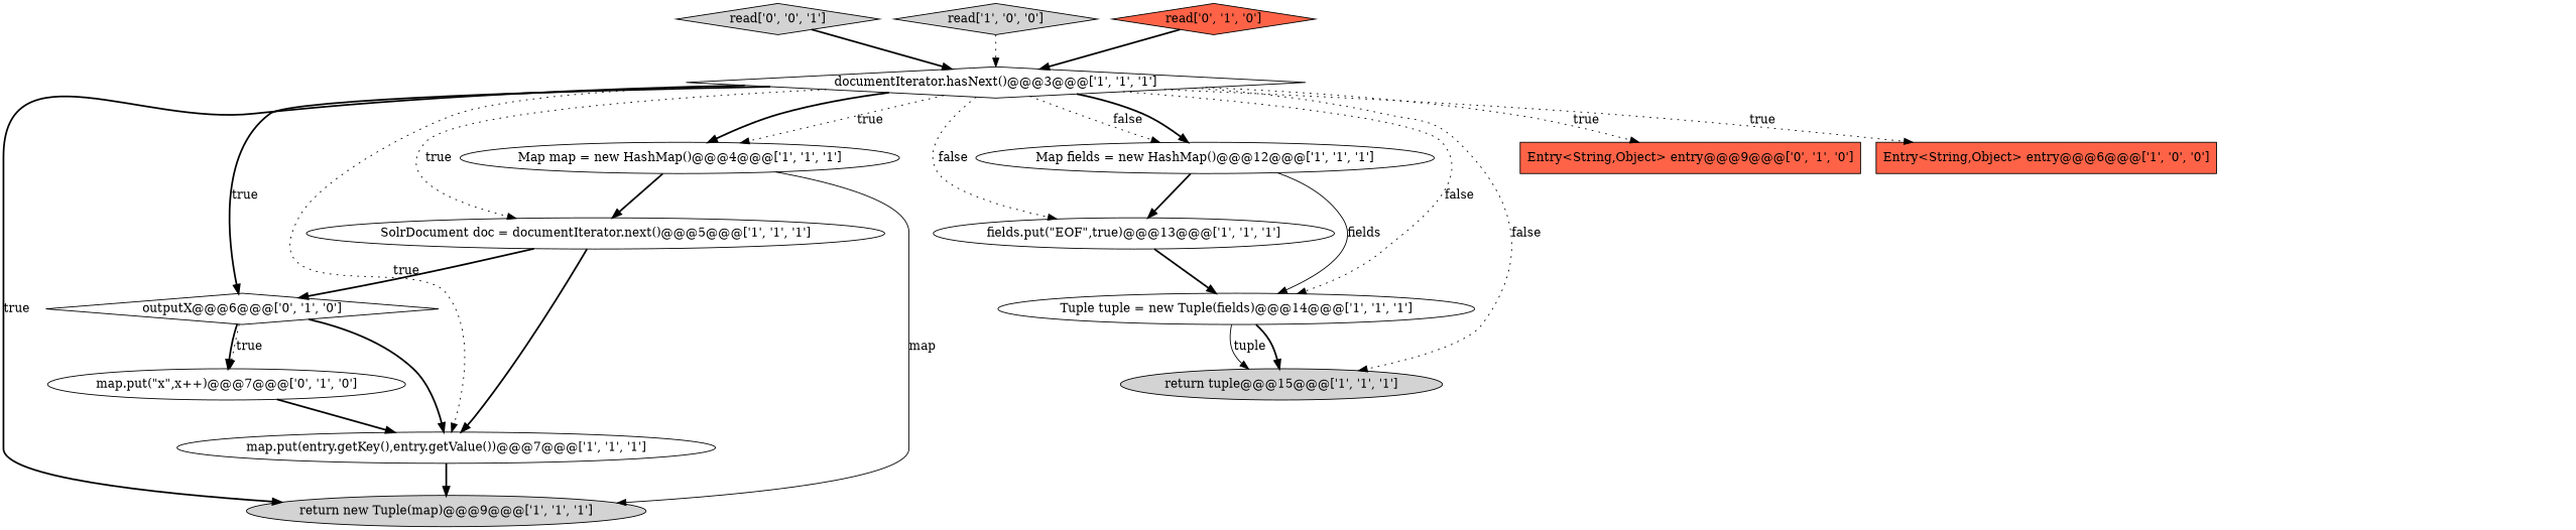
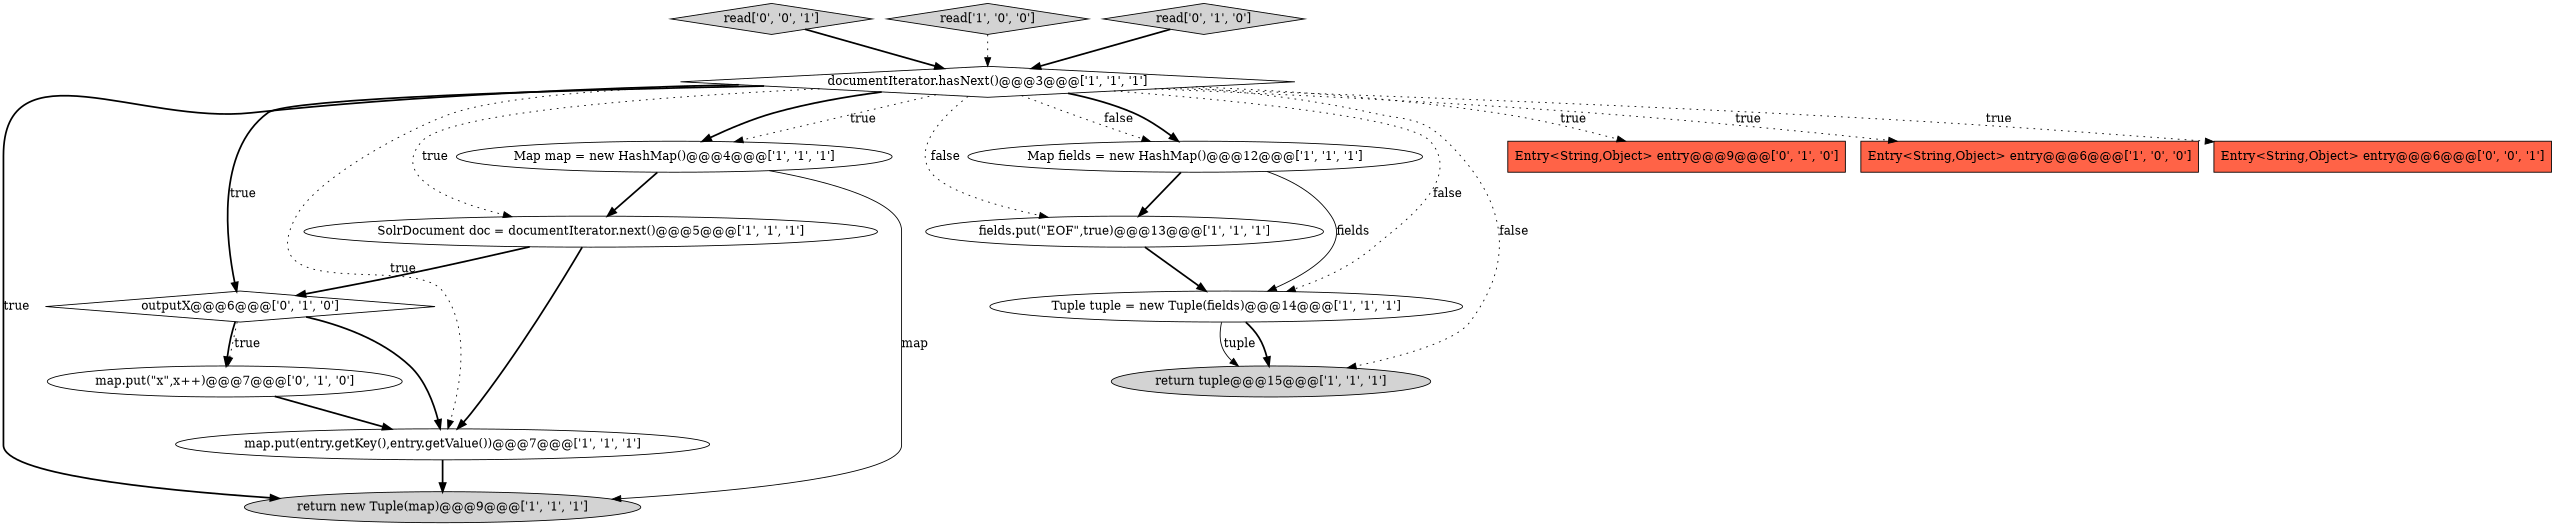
  digraph {
    node [fillcolor=white shape=ellipse style=filled]
    edge [style=bold]
    n1 [fillcolor=lightgray label="return new Tuple(map)@@@9@@@['1', '1', '1']"]
    n2 [label="documentIterator.hasNext()@@@3@@@['1', '1', '1']" shape=diamond]
    n3 [label="map.put(entry.getKey(),entry.getValue())@@@7@@@['1', '1', '1']"]
    n4 [fillcolor=lightgray label="return tuple@@@15@@@['1', '1', '1']"]
    n5 [label="outputX@@@6@@@['0', '1', '0']" shape=diamond]
    n6 [label="Map fields = new HashMap()@@@12@@@['1', '1', '1']"]
    n7 [label="SolrDocument doc = documentIterator.next()@@@5@@@['1', '1', '1']"]
    n8 [label="Map map = new HashMap()@@@4@@@['1', '1', '1']"]
    n9 [label="Tuple tuple = new Tuple(fields)@@@14@@@['1', '1', '1']"]
    n10 [fillcolor=tomato label="Entry<String,Object> entry@@@9@@@['0', '1', '0']" shape=box]
    n11 [label="fields.put(\"EOF\",true)@@@13@@@['1', '1', '1']"]
    n12 [fillcolor=tomato label="Entry<String,Object> entry@@@6@@@['1', '0', '0']" shape=box]
+   n13 [fillcolor=tomato label="Entry<String,Object> entry@@@6@@@['0', '0', '1']" shape=box]
    n14 [label="map.put(\"x\",x++)@@@7@@@['0', '1', '0']"]
    n15 [fillcolor=lightgray label="read['0', '0', '1']" shape=diamond]
    n16 [fillcolor=lightgray label="read['1', '0', '0']" shape=diamond]
-   n17 [fillcolor=tomato label="read['0', '1', '0']" shape=diamond]
+   n17 [fillcolor=lightgray label="read['0', '1', '0']" shape=diamond]
    n2 -> n1 [label=true]
    n2 -> n3 [label=true style=dotted]
    n2 -> n4 [label=false style=dotted]
    n2 -> n5 [label=true]
    n2 -> n6 [label=false style=dotted]
    n2 -> n6
    n2 -> n7 [label=true style=dotted]
    n2 -> n8
    n2 -> n8 [label=true style=dotted]
    n2 -> n9 [label=false style=dotted]
    n2 -> n10 [label=true style=dotted]
    n2 -> n11 [label=false style=dotted]
    n2 -> n12 [label=true style=dotted]
+   n2 -> n13 [label=true style=dotted]
    n3 -> n1
    n5 -> n3
    n5 -> n14
    n5 -> n14 [label=true style=dotted]
    n6 -> n9 [label=fields style=solid]
    n6 -> n11
    n7 -> n3
    n7 -> n5
    n8 -> n1 [label=map style=solid]
    n8 -> n7
    n9 -> n4
    n9 -> n4 [label=tuple style=solid]
    n11 -> n9
    n14 -> n3
    n15 -> n2
    n16 -> n2 [style=dotted]
    n17 -> n2
  }
